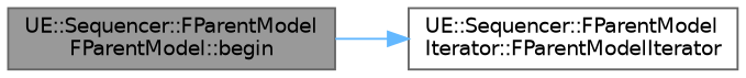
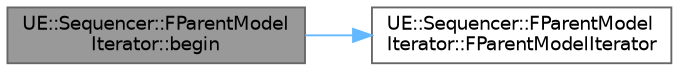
  digraph {
    rankdir=LR
    node [fontname=Helvetica fontsize=10 shape=box style=filled]
-   n1 [color=gray40 fillcolor=grey60 fontcolor=black height=0.2 label="UE::Sequencer::FParentModel\lFParentModel::begin" width=0.4]
+   n1 [color=gray40 fillcolor=grey60 fontcolor=black height=0.2 label="UE::Sequencer::FParentModel\lIterator::begin" width=0.4]
    n2 [color=grey40 fillcolor=white height=0.2 label="UE::Sequencer::FParentModel\lIterator::FParentModelIterator" width=0.4]
    n1 -> n2 [color=steelblue1 fontname=Helvetica fontsize=10 labelfontname=Helvetica labelfontsize=10 style=solid]
  }
